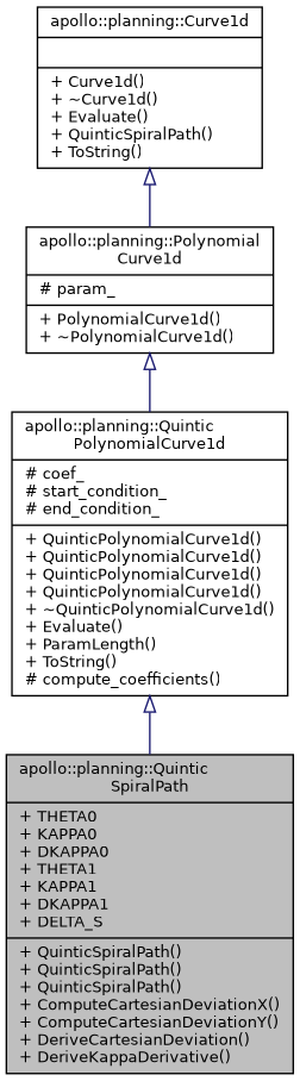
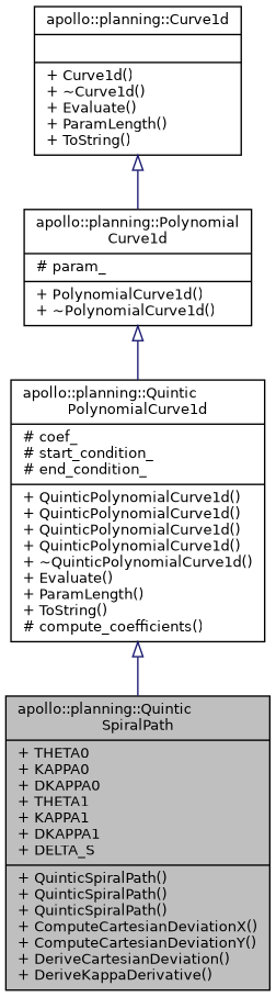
  digraph {
    fontname="DejaVu Sans"
    node [color=black fillcolor=white fontname="DejaVu Sans" fontsize=10 shape=record style=filled]
    edge [arrowtail=onormal color=midnightblue dir=back fontname="DejaVu Sans" fontsize=10 labelfontname=Helvetica labelfontsize=10 style=solid]
    n1 [fillcolor=grey75 fontcolor=black height=0.2 label="{apollo::planning::Quintic\lSpiralPath\n|+ THETA0\l+ KAPPA0\l+ DKAPPA0\l+ THETA1\l+ KAPPA1\l+ DKAPPA1\l+ DELTA_S\l|+ QuinticSpiralPath()\l+ QuinticSpiralPath()\l+ QuinticSpiralPath()\l+ ComputeCartesianDeviationX()\l+ ComputeCartesianDeviationY()\l+ DeriveCartesianDeviation()\l+ DeriveKappaDerivative()\l}" width=0.4]
    n2 [height=0.2 label="{apollo::planning::Quintic\lPolynomialCurve1d\n|# coef_\l# start_condition_\l# end_condition_\l|+ QuinticPolynomialCurve1d()\l+ QuinticPolynomialCurve1d()\l+ QuinticPolynomialCurve1d()\l+ QuinticPolynomialCurve1d()\l+ ~QuinticPolynomialCurve1d()\l+ Evaluate()\l+ ParamLength()\l+ ToString()\l# compute_coefficients()\l}" width=0.4]
    n3 [height=0.2 label="{apollo::planning::Polynomial\lCurve1d\n|# param_\l|+ PolynomialCurve1d()\l+ ~PolynomialCurve1d()\l}" width=0.4]
-   n4 [height=0.2 label="{apollo::planning::Curve1d\n||+ Curve1d()\l+ ~Curve1d()\l+ Evaluate()\l+ QuinticSpiralPath()\l+ ToString()\l}" width=0.4]
+   n4 [height=0.2 label="{apollo::planning::Curve1d\n||+ Curve1d()\l+ ~Curve1d()\l+ Evaluate()\l+ ParamLength()\l+ ToString()\l}" width=0.4]
    n2 -> n1
    n3 -> n2
    n4 -> n3
  }
